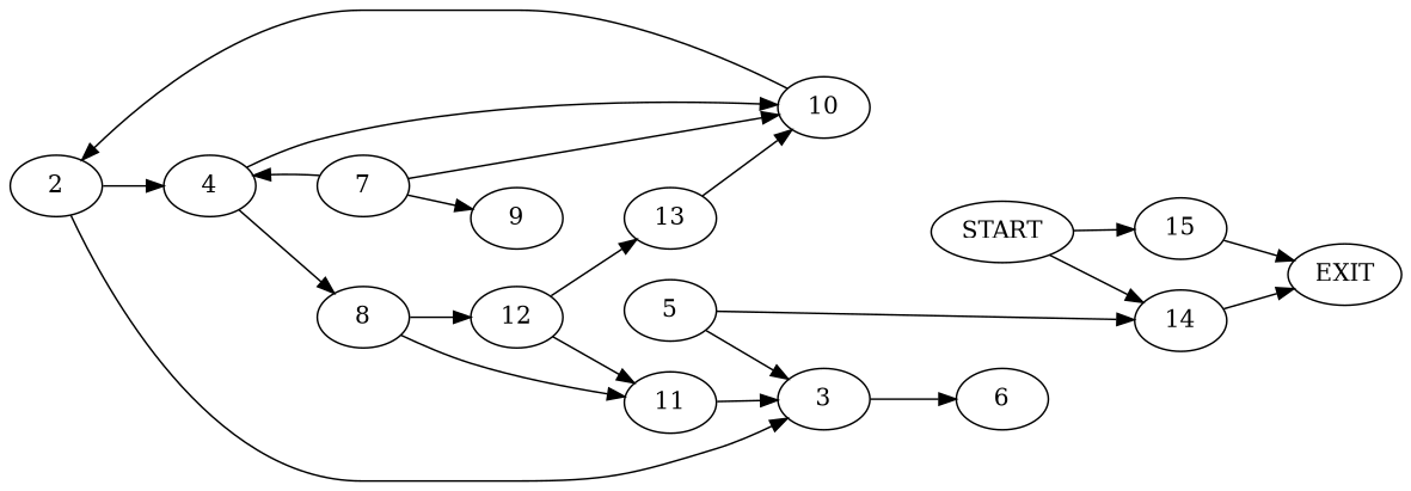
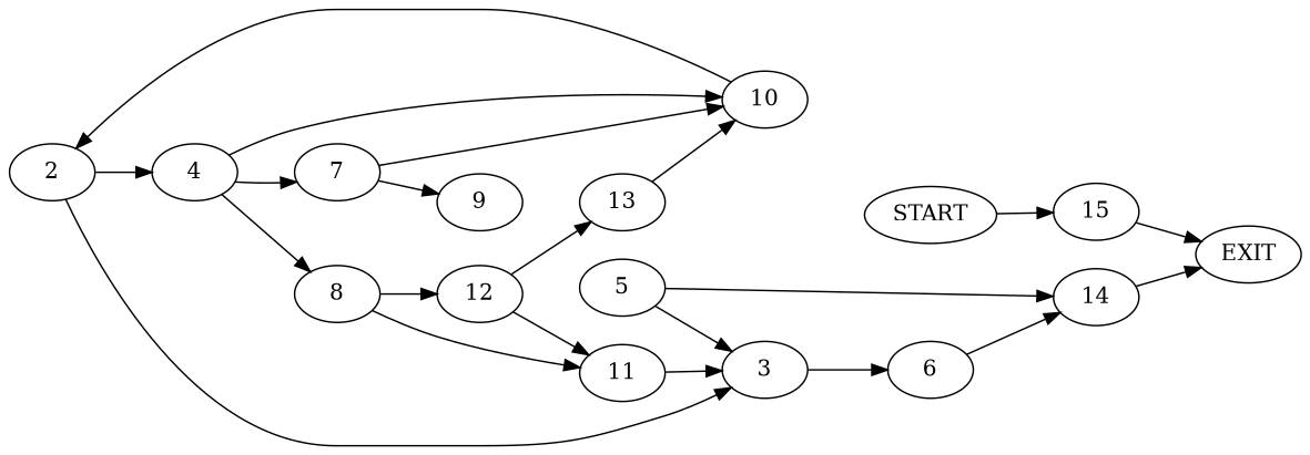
  digraph {
    rankdir=LR
    n1 [label=START]
    15
    n3 [label=EXIT]
    2
    3
    4
    6
    7
    8
    10
    5
    14
    9
    11
    12
    13
    n1 -> 15
    15 -> n3
    2 -> 3
    2 -> 4
    3 -> 6
-   7 -> 4
+   4 -> 7
    4 -> 8
    4 -> 10
-   n1 -> 14
+   6 -> 14
    7 -> 10
    7 -> 9
    8 -> 11
    8 -> 12
    10 -> 2
    5 -> 3
    5 -> 14
    14 -> n3
    11 -> 3
    12 -> 11
    12 -> 13
    13 -> 10
  }
